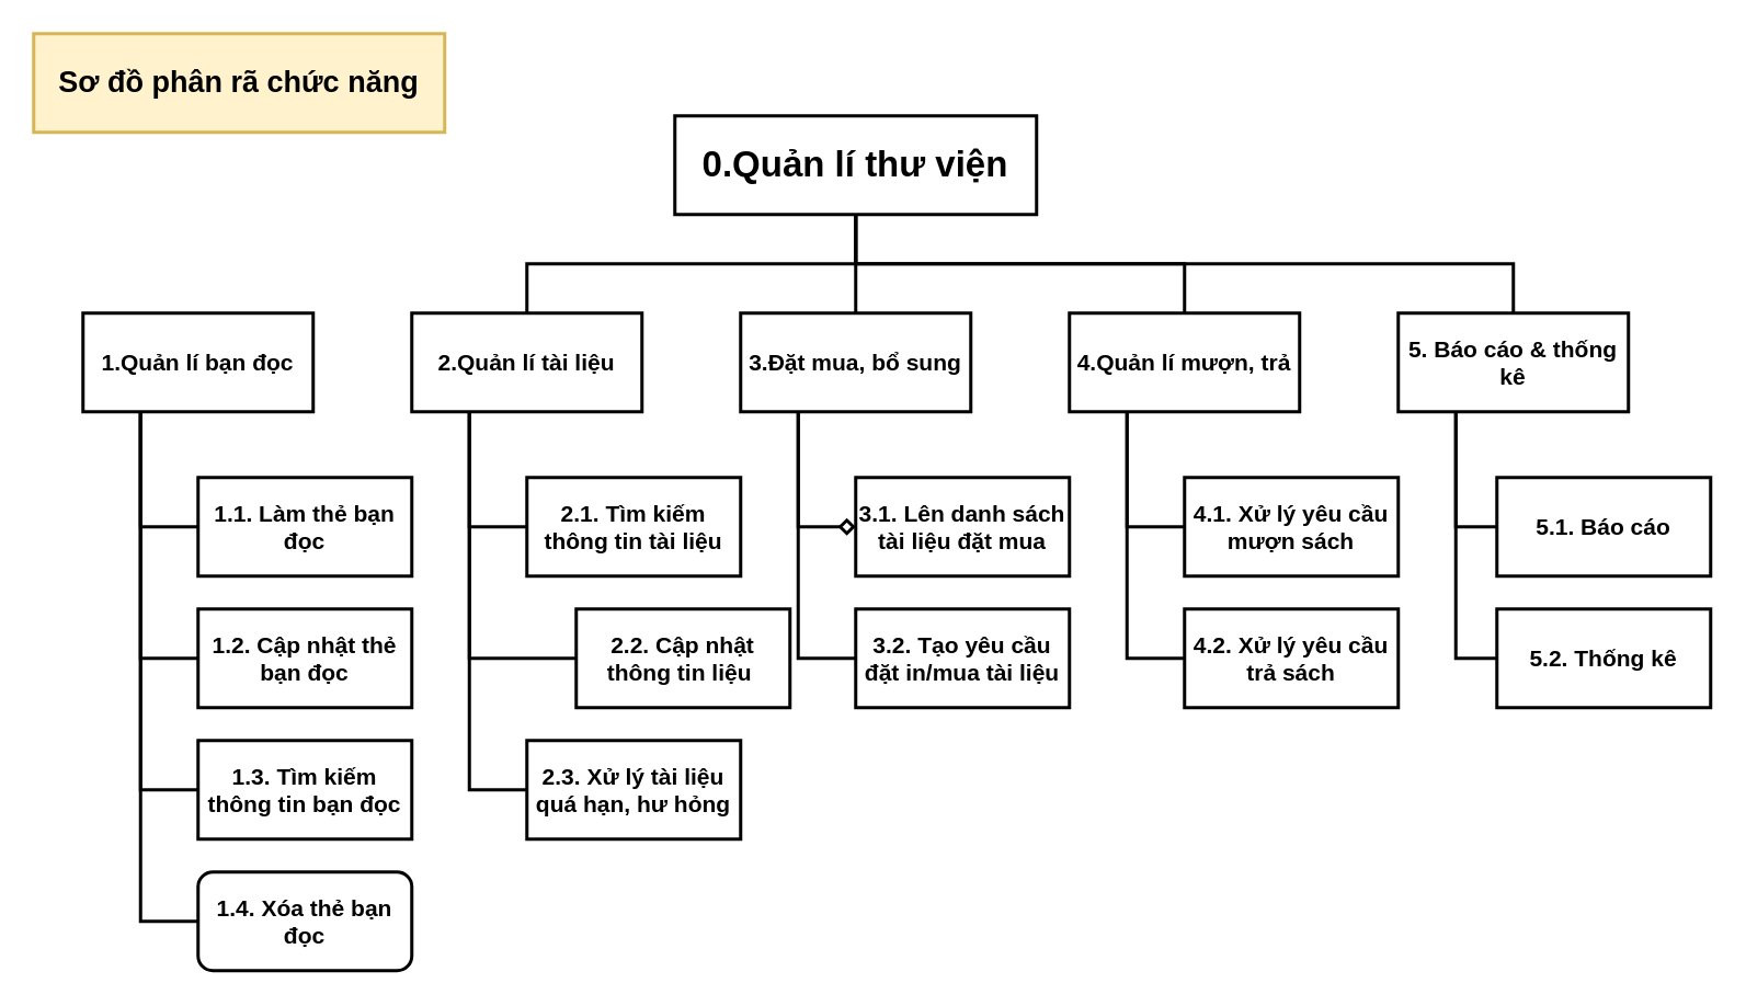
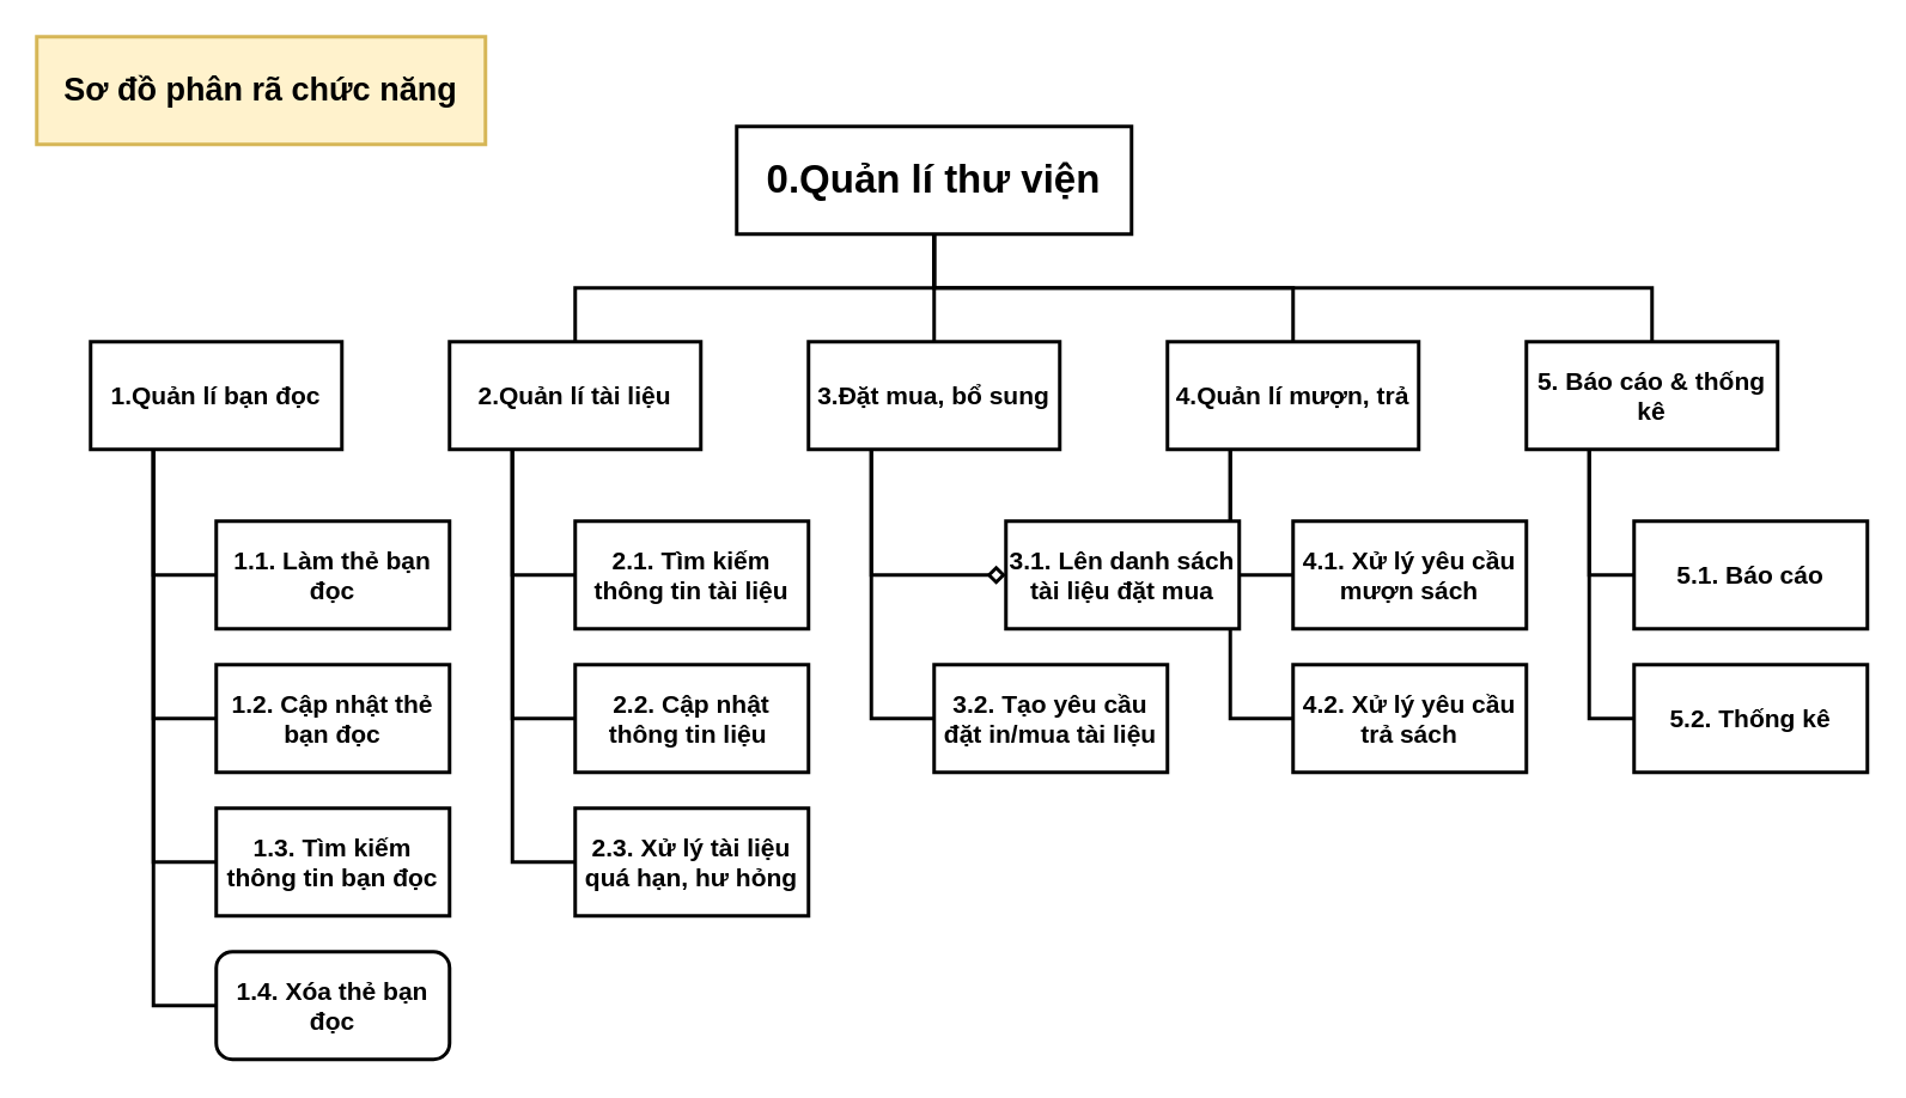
  <mxCell id="0" />
  <mxCell id="1" parent="0" />
  <mxCell id="2" style="edgeStyle=orthogonalEdgeStyle;rounded=0;orthogonalLoop=1;jettySize=auto;html=1;exitX=0.5;exitY=1;exitDx=0;exitDy=0;entryX=0.5;entryY=0;entryDx=0;entryDy=0;endArrow=none;endFill=0;strokeWidth=2;fontSize=14;fontStyle=1" parent="1" source="4" target="11" edge="1"><mxGeometry relative="1" as="geometry" /></mxCell>
  <mxCell id="3" style="edgeStyle=orthogonalEdgeStyle;rounded=0;orthogonalLoop=1;jettySize=auto;html=1;exitX=0.5;exitY=1;exitDx=0;exitDy=0;endArrow=none;endFill=0;strokeWidth=2;fontSize=14;fontStyle=1" parent="1" source="4" target="17" edge="1"><mxGeometry relative="1" as="geometry" /></mxCell>
  <mxCell id="4" value="0.Quản lí thư viện" style="rounded=0;whiteSpace=wrap;html=1;strokeWidth=2;fontSize=22;fontStyle=1" parent="1" vertex="1"><mxGeometry x="410" y="70" width="220" height="60" as="geometry" /></mxCell>
  <mxCell id="5" style="edgeStyle=orthogonalEdgeStyle;rounded=0;orthogonalLoop=1;jettySize=auto;html=1;exitX=0.25;exitY=1;exitDx=0;exitDy=0;entryX=0;entryY=0.5;entryDx=0;entryDy=0;endArrow=none;endFill=0;strokeWidth=2;fontSize=14;fontStyle=1" parent="1" source="9" target="27" edge="1"><mxGeometry relative="1" as="geometry" /></mxCell>
  <mxCell id="6" style="edgeStyle=orthogonalEdgeStyle;rounded=0;orthogonalLoop=1;jettySize=auto;html=1;exitX=0.25;exitY=1;exitDx=0;exitDy=0;entryX=0;entryY=0.5;entryDx=0;entryDy=0;endArrow=none;endFill=0;strokeWidth=2;fontSize=14;fontStyle=1" parent="1" source="9" target="19" edge="1"><mxGeometry relative="1" as="geometry" /></mxCell>
  <mxCell id="7" style="edgeStyle=orthogonalEdgeStyle;rounded=0;orthogonalLoop=1;jettySize=auto;html=1;exitX=0.25;exitY=1;exitDx=0;exitDy=0;entryX=0;entryY=0.5;entryDx=0;entryDy=0;endArrow=none;endFill=0;strokeWidth=2;fontSize=14;fontStyle=1" parent="1" source="9" target="18" edge="1"><mxGeometry relative="1" as="geometry" /></mxCell>
  <mxCell id="8" style="edgeStyle=orthogonalEdgeStyle;rounded=0;orthogonalLoop=1;jettySize=auto;html=1;exitX=0.25;exitY=1;exitDx=0;exitDy=0;entryX=0;entryY=0.5;entryDx=0;entryDy=0;endArrow=none;endFill=0;strokeWidth=2;fontSize=14;fontStyle=1" parent="1" source="9" target="20" edge="1"><mxGeometry relative="1" as="geometry" /></mxCell>
  <mxCell id="9" value="1.Quản lí bạn đọc" style="rounded=0;whiteSpace=wrap;html=1;strokeWidth=2;fontSize=14;fontStyle=1" parent="1" vertex="1"><mxGeometry x="50" y="190" width="140" height="60" as="geometry" /></mxCell>
  <mxCell id="10" style="edgeStyle=orthogonalEdgeStyle;rounded=0;orthogonalLoop=1;jettySize=auto;html=1;exitX=0.25;exitY=1;exitDx=0;exitDy=0;entryX=0;entryY=0.5;entryDx=0;entryDy=0;strokeWidth=2;fontSize=18;endArrow=none;endFill=0;" parent="1" source="11" target="21" edge="1"><mxGeometry relative="1" as="geometry" /></mxCell>
  <mxCell id="11" value="4.Quản lí mượn, trả" style="rounded=0;whiteSpace=wrap;html=1;strokeWidth=2;fontSize=14;fontStyle=1" parent="1" vertex="1"><mxGeometry x="650" y="190" width="140" height="60" as="geometry" /></mxCell>
  <mxCell id="12" style="edgeStyle=orthogonalEdgeStyle;rounded=0;orthogonalLoop=1;jettySize=auto;html=1;exitX=0.25;exitY=1;exitDx=0;exitDy=0;entryX=0;entryY=0.5;entryDx=0;entryDy=0;endArrow=none;endFill=0;strokeWidth=2;fontSize=14;fontStyle=1" parent="1" source="32" target="22" edge="1"><mxGeometry relative="1" as="geometry"><mxPoint x="485" y="250" as="sourcePoint" /></mxGeometry></mxCell>
  <mxCell id="13" style="edgeStyle=orthogonalEdgeStyle;rounded=0;orthogonalLoop=1;jettySize=auto;html=1;exitX=0.25;exitY=1;exitDx=0;exitDy=0;entryX=0;entryY=0.5;entryDx=0;entryDy=0;endArrow=diamond;endFill=0;strokeWidth=2;fontSize=14;fontStyle=1;" parent="1" source="38" target="39" edge="1"><mxGeometry relative="1" as="geometry" /></mxCell>
  <mxCell id="14" style="edgeStyle=orthogonalEdgeStyle;rounded=0;orthogonalLoop=1;jettySize=auto;html=1;exitX=0.25;exitY=1;exitDx=0;exitDy=0;entryX=0;entryY=0.5;entryDx=0;entryDy=0;endArrow=none;endFill=0;strokeWidth=2;fontSize=14;fontStyle=1" parent="1" source="38" target="23" edge="1"><mxGeometry relative="1" as="geometry" /></mxCell>
  <mxCell id="15" style="edgeStyle=orthogonalEdgeStyle;rounded=0;orthogonalLoop=1;jettySize=auto;html=1;exitX=0.25;exitY=1;exitDx=0;exitDy=0;entryX=0;entryY=0.5;entryDx=0;entryDy=0;endArrow=none;endFill=0;strokeWidth=2;fontSize=14;fontStyle=1" parent="1" source="17" target="24" edge="1"><mxGeometry relative="1" as="geometry" /></mxCell>
  <mxCell id="16" style="edgeStyle=orthogonalEdgeStyle;rounded=0;orthogonalLoop=1;jettySize=auto;html=1;exitX=0.25;exitY=1;exitDx=0;exitDy=0;entryX=0;entryY=0.5;entryDx=0;entryDy=0;endArrow=none;endFill=0;strokeWidth=2;fontSize=14;fontStyle=1" parent="1" source="17" target="25" edge="1"><mxGeometry relative="1" as="geometry" /></mxCell>
  <mxCell id="17" value="5. Báo cáo &amp;amp; thống kê" style="rounded=0;whiteSpace=wrap;html=1;strokeWidth=2;fontSize=14;fontStyle=1" parent="1" vertex="1"><mxGeometry x="850" y="190" width="140" height="60" as="geometry" /></mxCell>
  <mxCell id="18" value="1.3. Tìm kiếm thông tin bạn đọc" style="rounded=0;whiteSpace=wrap;html=1;fontSize=14;fontStyle=1;strokeWidth=2;" parent="1" vertex="1"><mxGeometry x="120" y="450" width="130" height="60" as="geometry" /></mxCell>
  <mxCell id="19" value="1.2. Cập nhật thẻ bạn đọc" style="rounded=0;whiteSpace=wrap;html=1;fontSize=14;fontStyle=1;strokeWidth=2;" parent="1" vertex="1"><mxGeometry x="120" y="370" width="130" height="60" as="geometry" /></mxCell>
  <mxCell id="20" value="1.4. Xóa thẻ bạn đọc" style="whiteSpace=wrap;html=1;fontSize=14;fontStyle=1;strokeWidth=2;rounded=1;" parent="1" vertex="1"><mxGeometry x="120" y="530" width="130" height="60" as="geometry" /></mxCell>
  <mxCell id="21" value="4.1. Xử lý yêu cầu mượn sách" style="rounded=0;whiteSpace=wrap;html=1;fontSize=14;fontStyle=1;strokeWidth=2;" parent="1" vertex="1"><mxGeometry x="720" y="290" width="130" height="60" as="geometry" /></mxCell>
  <mxCell id="22" value="2.3. Xử lý tài liệu quá hạn, hư hỏng" style="rounded=0;whiteSpace=wrap;html=1;fontSize=14;fontStyle=1;strokeWidth=2;" parent="1" vertex="1"><mxGeometry x="320" y="450" width="130" height="60" as="geometry" /></mxCell>
  <mxCell id="23" value="3.2. Tạo yêu cầu đặt in/mua tài liệu" style="rounded=0;whiteSpace=wrap;html=1;fontSize=14;fontStyle=1;strokeWidth=2;" parent="1" vertex="1"><mxGeometry x="520" y="370" width="130" height="60" as="geometry" /></mxCell>
  <mxCell id="24" value="5.1. Báo cáo" style="rounded=0;whiteSpace=wrap;html=1;fontSize=14;fontStyle=1;strokeWidth=2;" parent="1" vertex="1"><mxGeometry x="910" y="290" width="130" height="60" as="geometry" /></mxCell>
  <mxCell id="25" value="5.2. Thống kê" style="rounded=0;whiteSpace=wrap;html=1;fontSize=14;fontStyle=1;strokeWidth=2;" parent="1" vertex="1"><mxGeometry x="910" y="370" width="130" height="60" as="geometry" /></mxCell>
  <mxCell id="26" value="&lt;font style=&quot;font-size: 18px;&quot;&gt;Sơ đồ phân rã chức năng&lt;/font&gt;" style="text;html=1;strokeColor=#D6B656;fillColor=#fff2cc;align=center;verticalAlign=middle;whiteSpace=wrap;rounded=0;fontSize=18;fontStyle=1;strokeWidth=2;" parent="1" vertex="1"><mxGeometry x="20" y="20" width="250" height="60" as="geometry" /></mxCell>
  <mxCell id="27" value="1.1. Làm thẻ bạn đọc" style="rounded=0;whiteSpace=wrap;html=1;fontSize=14;fontStyle=1;strokeWidth=2;" parent="1" vertex="1"><mxGeometry x="120" y="290" width="130" height="60" as="geometry" /></mxCell>
  <mxCell id="28" style="edgeStyle=orthogonalEdgeStyle;rounded=0;orthogonalLoop=1;jettySize=auto;html=1;exitX=0;exitY=0.5;exitDx=0;exitDy=0;entryX=0.25;entryY=1;entryDx=0;entryDy=0;strokeWidth=2;fontSize=18;endArrow=none;endFill=0;" parent="1" source="29" target="11" edge="1"><mxGeometry relative="1" as="geometry" /></mxCell>
  <mxCell id="29" value="4.2. Xử lý yêu cầu &lt;br&gt;trả sách" style="rounded=0;whiteSpace=wrap;html=1;strokeWidth=2;fontSize=14;fontStyle=1" parent="1" vertex="1"><mxGeometry x="720" y="370" width="130" height="60" as="geometry" /></mxCell>
  <mxCell id="30" value="" style="endArrow=none;html=1;rounded=0;strokeWidth=2;fontSize=14;fontStyle=1" parent="1" edge="1"><mxGeometry width="50" height="50" relative="1" as="geometry"><mxPoint x="40" y="420" as="sourcePoint" /><mxPoint x="40" y="420" as="targetPoint" /></mxGeometry></mxCell>
  <mxCell id="31" style="edgeStyle=orthogonalEdgeStyle;rounded=0;orthogonalLoop=1;jettySize=auto;html=1;exitX=0.5;exitY=0;exitDx=0;exitDy=0;entryX=0.5;entryY=1;entryDx=0;entryDy=0;strokeWidth=2;fontSize=18;endArrow=none;endFill=0;" parent="1" source="32" target="4" edge="1"><mxGeometry relative="1" as="geometry" /></mxCell>
  <mxCell id="32" value="2.Quản lí tài liệu" style="rounded=0;whiteSpace=wrap;html=1;strokeWidth=2;fontSize=14;fontStyle=1" parent="1" vertex="1"><mxGeometry x="250" y="190" width="140" height="60" as="geometry" /></mxCell>
  <mxCell id="33" style="edgeStyle=orthogonalEdgeStyle;rounded=0;orthogonalLoop=1;jettySize=auto;html=1;exitX=0;exitY=0.5;exitDx=0;exitDy=0;strokeWidth=2;fontSize=18;endArrow=none;endFill=0;entryX=0.25;entryY=1;entryDx=0;entryDy=0;" parent="1" source="34" target="32" edge="1"><mxGeometry relative="1" as="geometry"><mxPoint x="300" y="260" as="targetPoint" /></mxGeometry></mxCell>
  <mxCell id="34" value="2.1. Tìm kiếm thông tin tài liệu" style="rounded=0;whiteSpace=wrap;html=1;fontSize=14;fontStyle=1;strokeWidth=2;" parent="1" vertex="1"><mxGeometry x="320" y="290" width="130" height="60" as="geometry" /></mxCell>
  <mxCell id="35" style="edgeStyle=orthogonalEdgeStyle;rounded=0;orthogonalLoop=1;jettySize=auto;html=1;exitX=0;exitY=0.5;exitDx=0;exitDy=0;entryX=0.25;entryY=1;entryDx=0;entryDy=0;strokeWidth=2;fontSize=18;endArrow=none;endFill=0;" parent="1" source="36" target="32" edge="1"><mxGeometry relative="1" as="geometry" /></mxCell>
- <mxCell id="36" value="2.2. Cập nhật thông tin liệu&amp;nbsp;" style="rounded=0;whiteSpace=wrap;html=1;fontSize=14;fontStyle=1;strokeWidth=2;" parent="1" vertex="1"><mxGeometry x="350" y="370" width="130" height="60" as="geometry" /></mxCell>
+ <mxCell id="36" value="2.2. Cập nhật thông tin liệu&amp;nbsp;" style="rounded=0;whiteSpace=wrap;html=1;fontSize=14;fontStyle=1;strokeWidth=2;" parent="1" vertex="1"><mxGeometry x="320" y="370" width="130" height="60" as="geometry" /></mxCell>
  <mxCell id="37" style="rounded=0;orthogonalLoop=1;jettySize=auto;html=1;exitX=0.5;exitY=0;exitDx=0;exitDy=0;strokeWidth=2;fontSize=18;endArrow=none;endFill=0;edgeStyle=orthogonalEdgeStyle;entryX=0.5;entryY=1;entryDx=0;entryDy=0;" parent="1" source="38" target="4" edge="1"><mxGeometry relative="1" as="geometry"><mxPoint x="560" y="160" as="targetPoint" /></mxGeometry></mxCell>
  <mxCell id="38" value="3.Đặt mua, bổ sung" style="rounded=0;whiteSpace=wrap;html=1;strokeWidth=2;fontSize=14;fontStyle=1" parent="1" vertex="1"><mxGeometry x="450" y="190" width="140" height="60" as="geometry" /></mxCell>
- <mxCell id="39" value="3.1. Lên danh sách tài liệu đặt mua" style="rounded=0;whiteSpace=wrap;html=1;fontSize=14;fontStyle=1;strokeWidth=2;" parent="1" vertex="1"><mxGeometry x="520" y="290" width="130" height="60" as="geometry" /></mxCell>
+ <mxCell id="39" value="3.1. Lên danh sách tài liệu đặt mua" style="rounded=0;whiteSpace=wrap;html=1;fontSize=14;fontStyle=1;strokeWidth=2;" parent="1" vertex="1"><mxGeometry x="560" y="290" width="130" height="60" as="geometry" /></mxCell>
